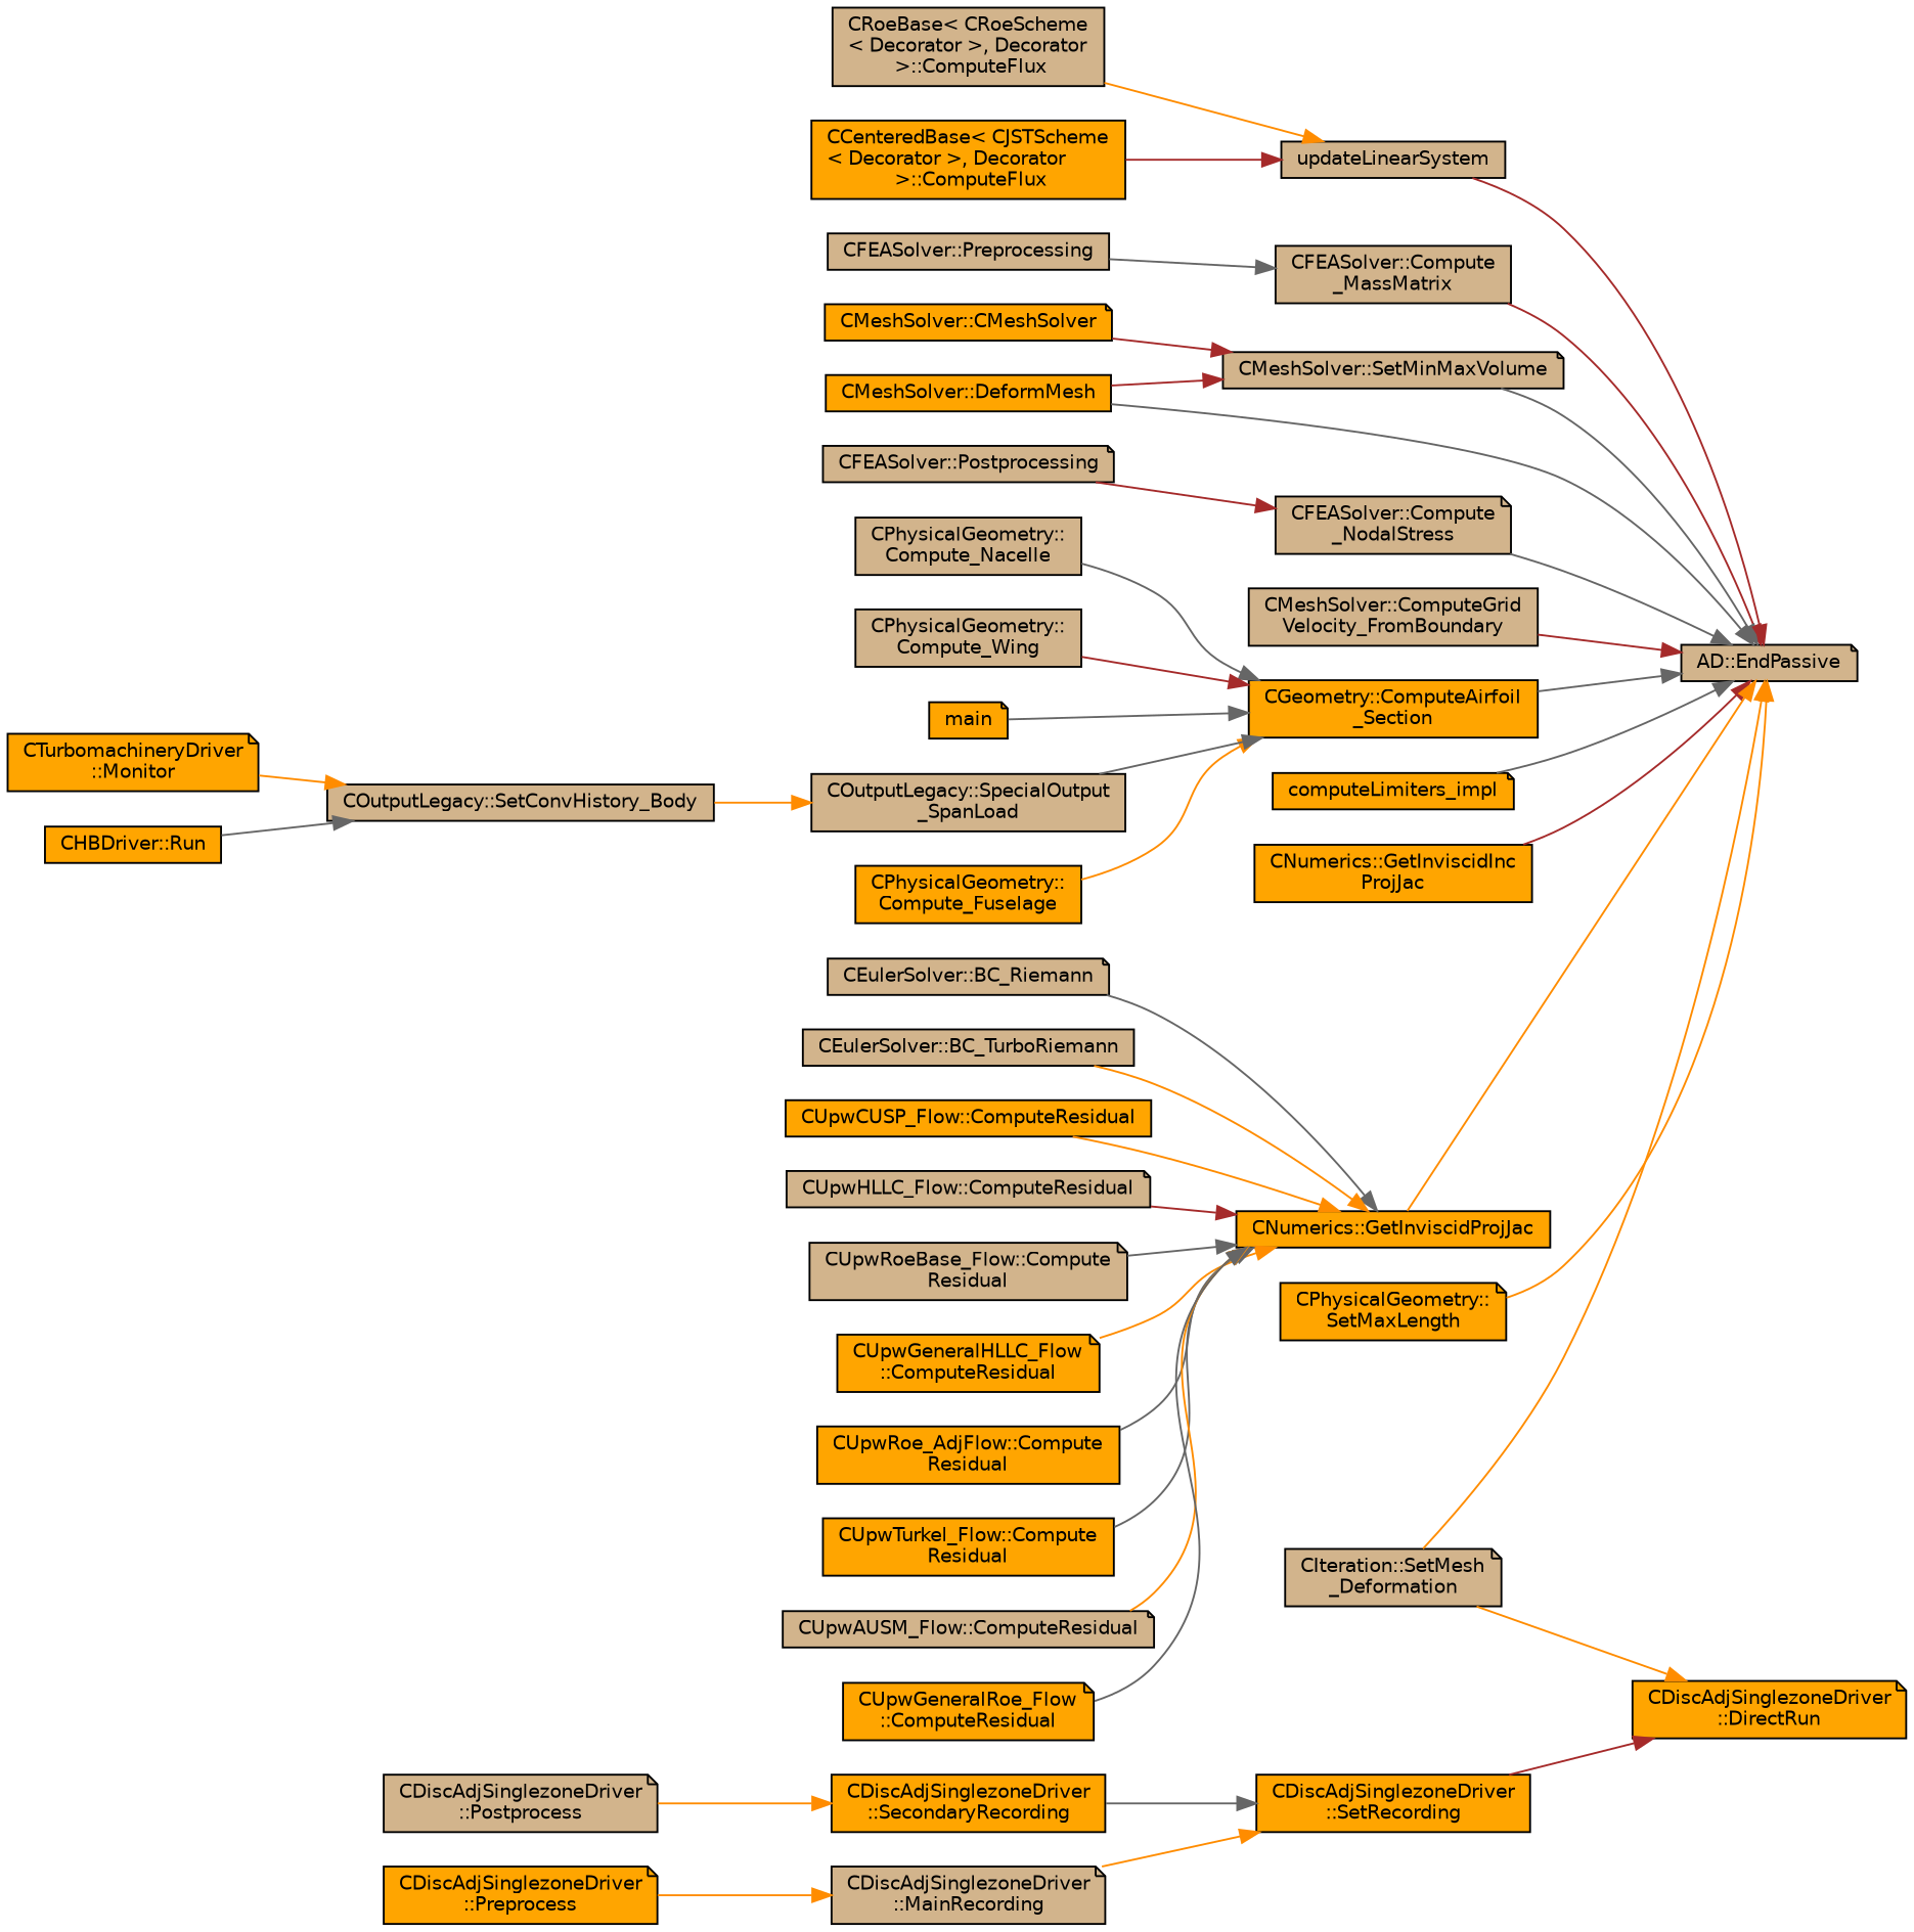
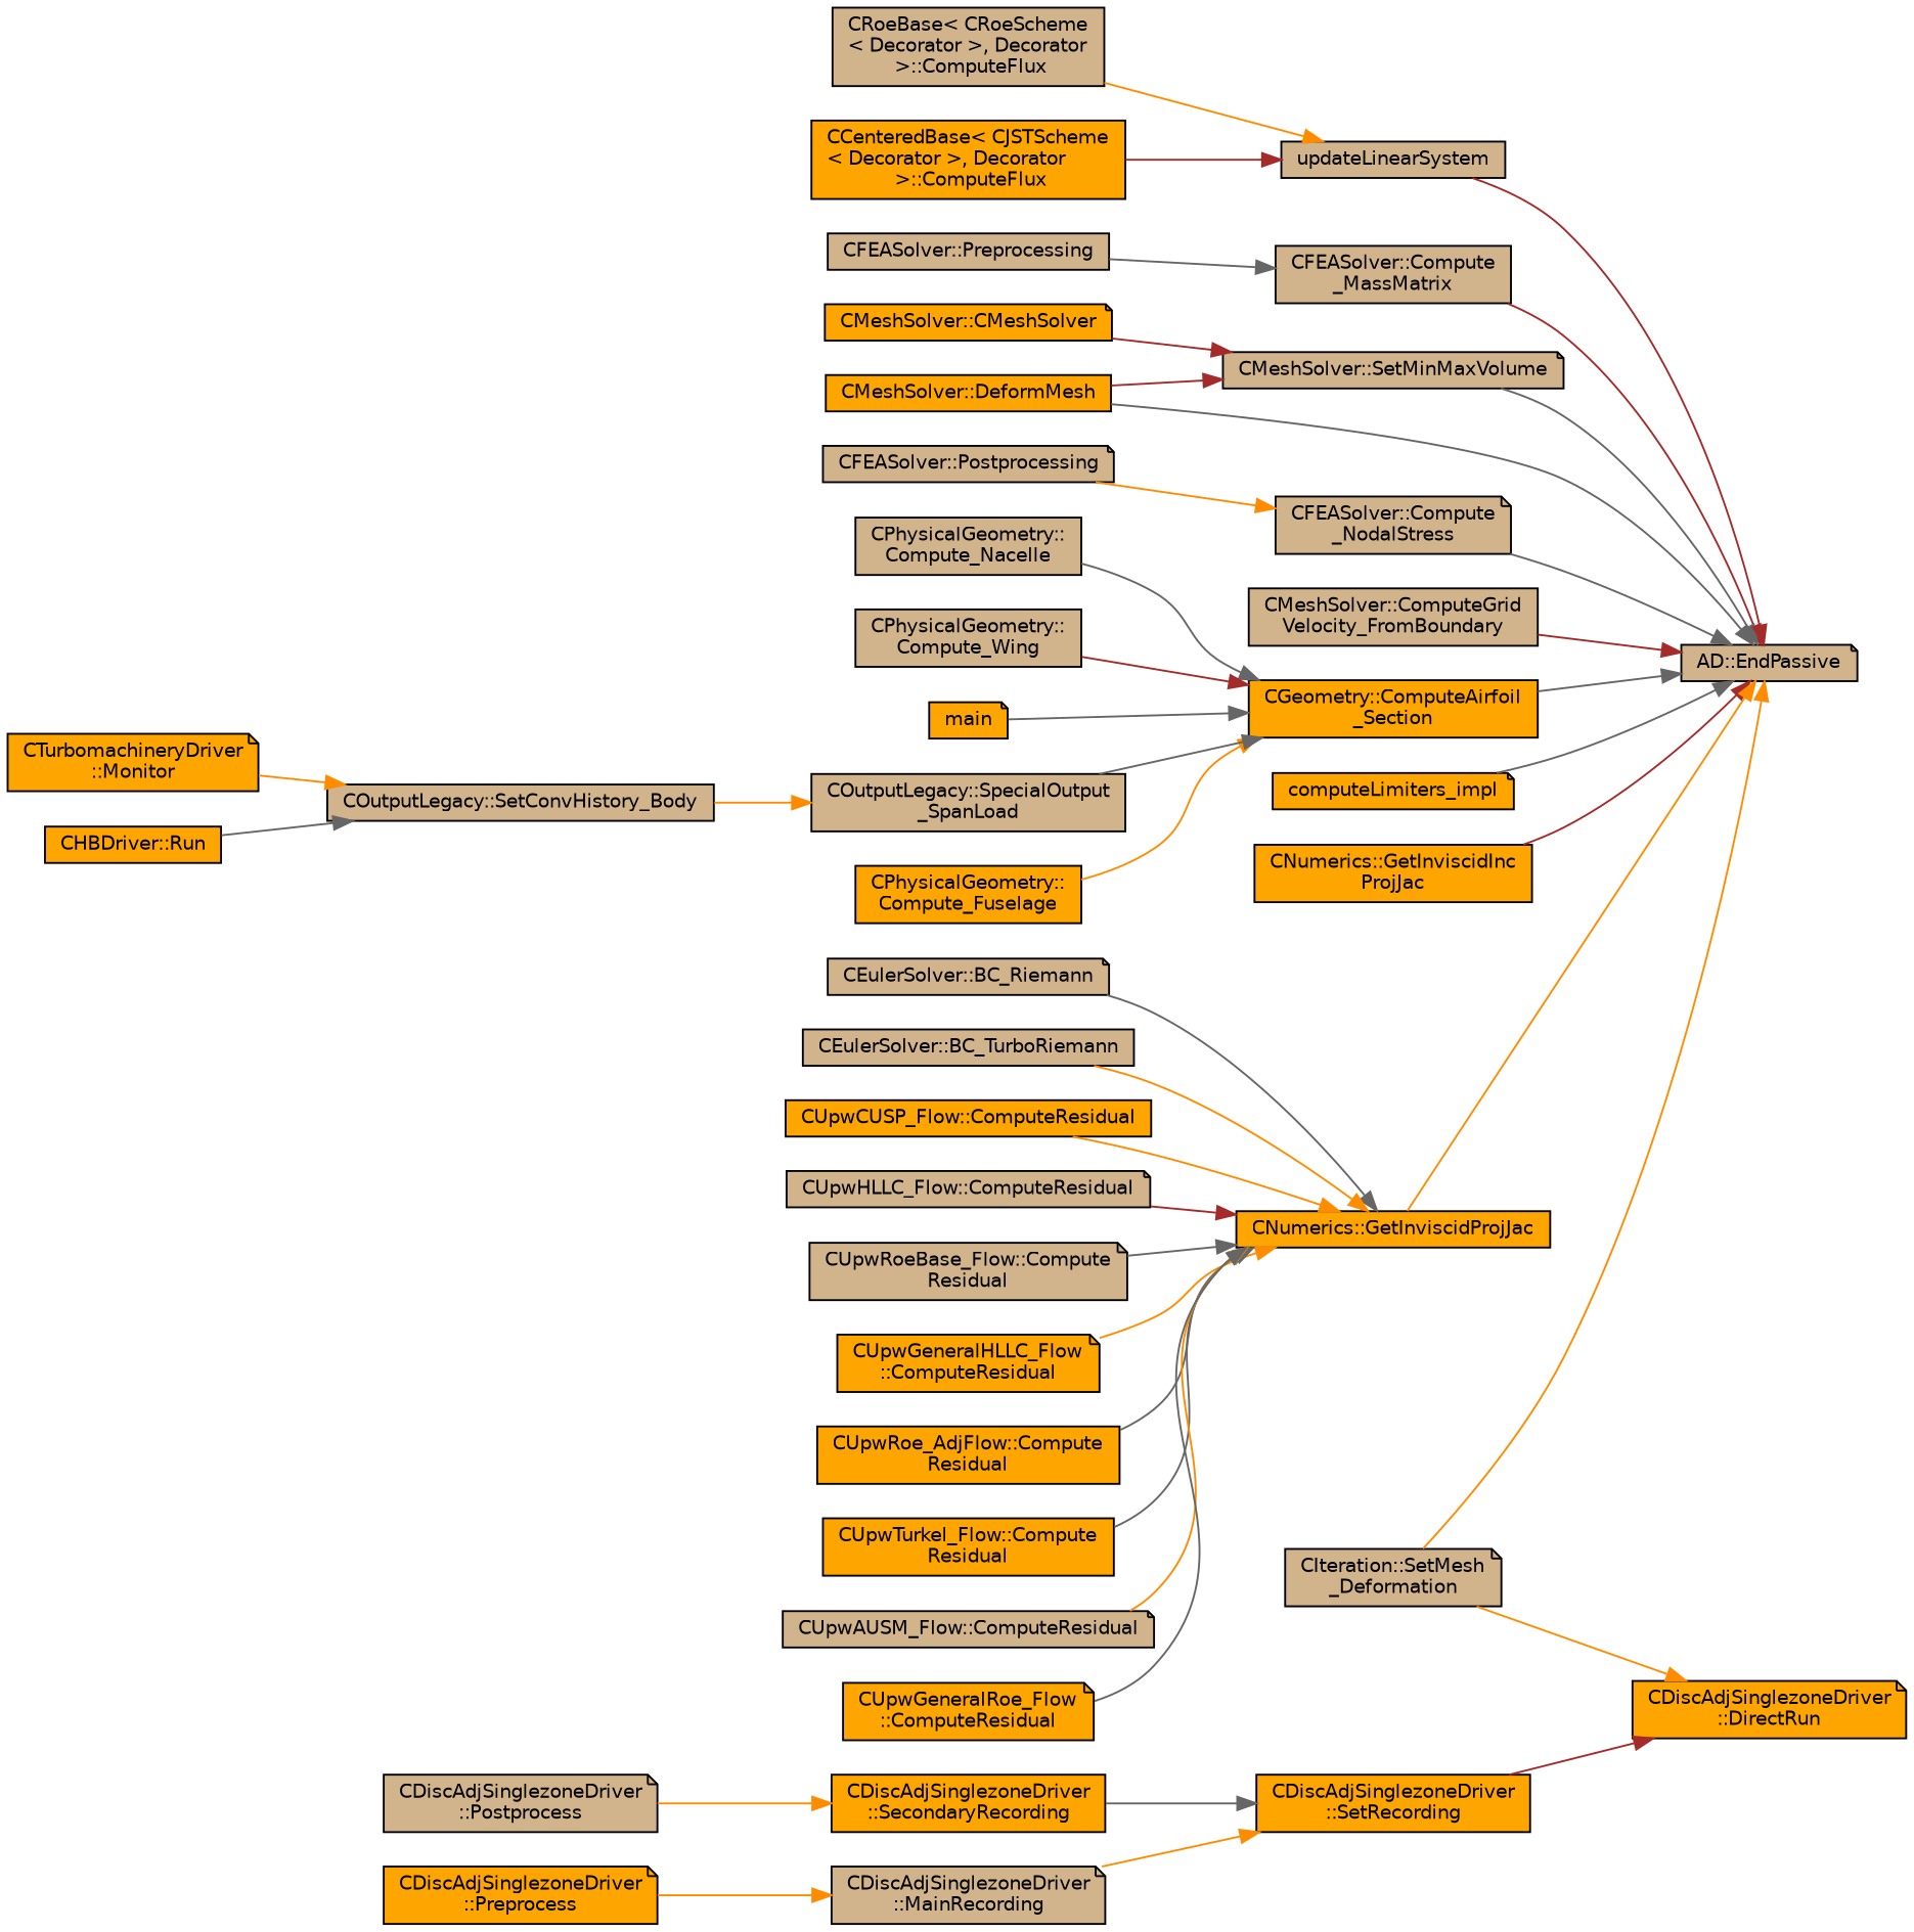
  digraph {
    rankdir=RL
    node [color=black fillcolor=tan fontname=Helvetica fontsize=10 shape=box style=filled]
    edge [color=gray40 dir=back fontname=Helvetica fontsize=10 labelfontname=Helvetica labelfontsize=10 style=solid]
    n1 [fontcolor=black height=0.2 label="AD::EndPassive" shape=note width=0.4]
    n2 [height=0.2 label="CFEASolver::Compute\l_MassMatrix" width=0.4]
    n3 [height=0.2 label="CFEASolver::Compute\l_NodalStress" shape=note width=0.4]
    n4 [fillcolor=orange height=0.2 label="CGeometry::ComputeAirfoil\l_Section" width=0.4]
    n5 [height=0.2 label="CMeshSolver::ComputeGrid\lVelocity_FromBoundary" width=0.4]
    n6 [fillcolor=orange height=0.2 label="CMeshSolver::DeformMesh" width=0.4]
    n7 [fillcolor=orange height=0.2 label=computeLimiters_impl shape=note width=0.4]
    n8 [fillcolor=orange height=0.2 label="CNumerics::GetInviscidInc\lProjJac" width=0.4]
    n9 [fillcolor=orange height=0.2 label="CNumerics::GetInviscidProjJac" width=0.4]
-   n10 [fillcolor=orange height=0.2 label="CPhysicalGeometry::\lSetMaxLength" shape=note width=0.4]
    n11 [height=0.2 label="CIteration::SetMesh\l_Deformation" shape=note width=0.4]
    n12 [height=0.2 label="CMeshSolver::SetMinMaxVolume" shape=note width=0.4]
    n13 [height=0.2 label=updateLinearSystem width=0.4]
    n14 [height=0.2 label="CFEASolver::Preprocessing" width=0.4]
    n15 [height=0.2 label="CFEASolver::Postprocessing" shape=note width=0.4]
    n16 [fillcolor=orange height=0.2 label="CPhysicalGeometry::\lCompute_Fuselage" width=0.4]
    n17 [height=0.2 label="CPhysicalGeometry::\lCompute_Nacelle" width=0.4]
    n18 [height=0.2 label="CPhysicalGeometry::\lCompute_Wing" width=0.4]
    n19 [fillcolor=orange height=0.2 label=main shape=note width=0.4]
    n20 [height=0.2 label="COutputLegacy::SpecialOutput\l_SpanLoad" width=0.4]
    n21 [height=0.2 label="CEulerSolver::BC_Riemann" shape=note width=0.4]
    n22 [height=0.2 label="CEulerSolver::BC_TurboRiemann" width=0.4]
    n23 [fillcolor=orange height=0.2 label="CUpwCUSP_Flow::ComputeResidual" width=0.4]
    n24 [height=0.2 label="CUpwHLLC_Flow::ComputeResidual" shape=note width=0.4]
    n25 [height=0.2 label="CUpwRoeBase_Flow::Compute\lResidual" shape=note width=0.4]
    n26 [fillcolor=orange height=0.2 label="CUpwGeneralHLLC_Flow\l::ComputeResidual" shape=note width=0.4]
    n27 [fillcolor=orange height=0.2 label="CUpwRoe_AdjFlow::Compute\lResidual" width=0.4]
    n28 [fillcolor=orange height=0.2 label="CUpwTurkel_Flow::Compute\lResidual" width=0.4]
    n29 [height=0.2 label="CUpwAUSM_Flow::ComputeResidual" shape=note width=0.4]
    n30 [fillcolor=orange height=0.2 label="CUpwGeneralRoe_Flow\l::ComputeResidual" shape=note width=0.4]
    n31 [fillcolor=orange height=0.2 label="CMeshSolver::CMeshSolver" shape=note width=0.4]
    n32 [fillcolor=orange height=0.2 label="CCenteredBase\< CJSTScheme\l\< Decorator \>, Decorator\l \>::ComputeFlux" width=0.4]
    n33 [height=0.2 label="CRoeBase\< CRoeScheme\l\< Decorator \>, Decorator\l \>::ComputeFlux" width=0.4]
    n34 [height=0.2 label="COutputLegacy::SetConvHistory_Body" width=0.4]
    n35 [fillcolor=orange height=0.2 label="CTurbomachineryDriver\l::Monitor" shape=note width=0.4]
    n36 [fillcolor=orange height=0.2 label="CHBDriver::Run" width=0.4]
    n37 [fillcolor=orange height=0.2 label="CDiscAdjSinglezoneDriver\l::DirectRun" shape=note width=0.4]
    n38 [fillcolor=orange height=0.2 label="CDiscAdjSinglezoneDriver\l::SetRecording" width=0.4]
    n39 [height=0.2 label="CDiscAdjSinglezoneDriver\l::MainRecording" shape=note width=0.4]
    n40 [fillcolor=orange height=0.2 label="CDiscAdjSinglezoneDriver\l::SecondaryRecording" width=0.4]
    n41 [fillcolor=orange height=0.2 label="CDiscAdjSinglezoneDriver\l::Preprocess" shape=note width=0.4]
    n42 [height=0.2 label="CDiscAdjSinglezoneDriver\l::Postprocess" shape=note width=0.4]
    n1 -> n2 [color=brown]
    n1 -> n3
    n1 -> n4
    n1 -> n5 [color=brown]
    n1 -> n6
    n1 -> n7
    n1 -> n8 [color=brown]
    n1 -> n9 [color=darkorange]
-   n1 -> n10 [color=darkorange]
    n1 -> n11 [color=darkorange]
    n1 -> n12
    n1 -> n13 [color=brown]
    n2 -> n14
-   n3 -> n15 [color=brown]
+   n3 -> n15 [color=darkorange]
    n4 -> n16 [color=darkorange]
    n4 -> n17
    n4 -> n18 [color=brown]
    n4 -> n19
    n4 -> n20
    n9 -> n21
    n9 -> n22 [color=darkorange]
    n9 -> n23 [color=darkorange]
    n9 -> n24 [color=brown]
    n9 -> n25
    n9 -> n26 [color=darkorange]
    n9 -> n27
    n9 -> n28
    n9 -> n29 [color=darkorange]
    n9 -> n30
    n12 -> n6 [color=brown]
    n12 -> n31 [color=brown]
    n13 -> n32 [color=brown]
    n13 -> n33 [color=darkorange]
    n20 -> n34 [color=darkorange]
    n34 -> n35 [color=darkorange]
    n34 -> n36
    n37 -> n11 [color=darkorange]
    n37 -> n38 [color=brown]
    n38 -> n39 [color=darkorange]
    n38 -> n40
    n39 -> n41 [color=darkorange]
    n40 -> n42 [color=darkorange]
  }
